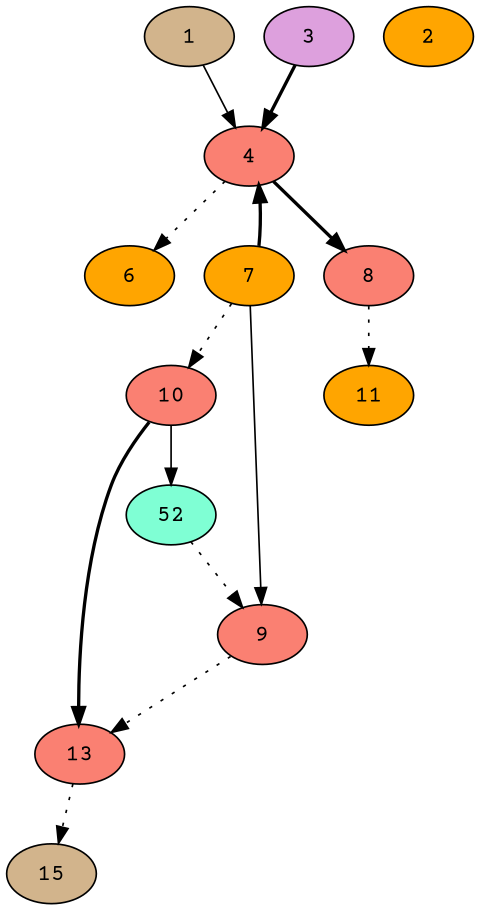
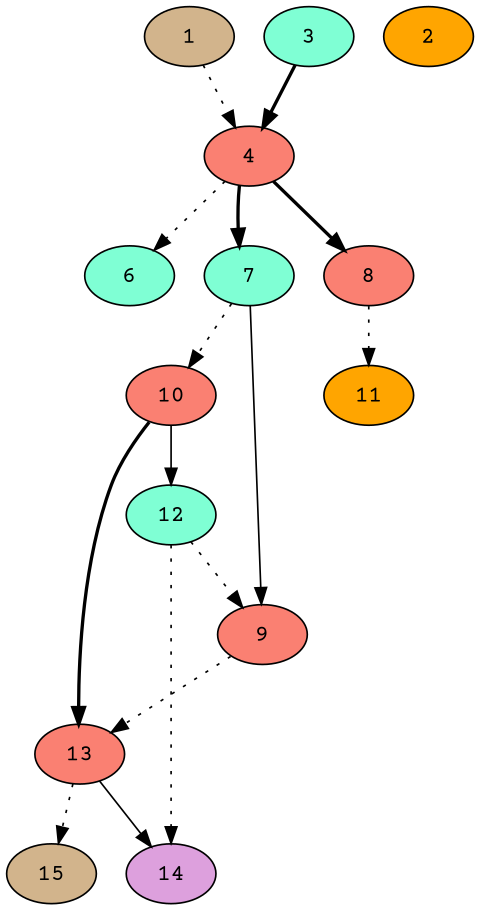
  digraph {
    fontname="Courier Prime"
    node [alpha=0.09 fillcolor=salmon fontname="Courier Prime" style=filled]
    edge [fontname="Courier Prime" style=dotted]
    1 [expect_size=50721792 fillcolor=tan]
    4 [alpha=0.13 expect_size=13256704]
-   6 [alpha=0.12 expect_size=42238976 fillcolor=orange]
-   7 [alpha=0.14 expect_size=24270848 fillcolor=orange]
+   6 [alpha=0.12 expect_size=42238976 fillcolor=aquamarine]
+   7 [alpha=0.14 expect_size=24270848 fillcolor=aquamarine]
    8 [alpha=0.06 expect_size=12318720]
    9 [alpha=0.11 expect_size=46442496]
    10 [alpha=0.14 expect_size=25879552]
    11 [alpha=0.01 expect_size=51504128 fillcolor=orange]
    2 [alpha=0.18 expect_size=26686464 fillcolor=orange]
-   3 [alpha=0.11 expect_size=12816384 fillcolor=plum]
+   3 [alpha=0.11 expect_size=12816384 fillcolor=aquamarine]
    13 [expect_size=22277120]
-   12 [alpha=0.18 expect_size=26727424 fillcolor=aquamarine label=52]
+   12 [alpha=0.18 expect_size=26727424 fillcolor=aquamarine]
+   14 [alpha=0.15 expect_size=48759808 fillcolor=plum]
    15 [alpha=0.19 expect_size=32560128 fillcolor=tan]
-   1 -> 4 [style=solid]
+   1 -> 4
    4 -> 6
-   7 -> 4 [style=bold]
+   4 -> 7 [style=bold]
    4 -> 8 [style=bold]
    7 -> 9 [style=solid]
    7 -> 10
    8 -> 11
    9 -> 13
    10 -> 13 [style=bold]
    10 -> 12 [style=solid]
    3 -> 4 [style=bold]
+   13 -> 14 [style=solid]
    13 -> 15
    12 -> 9
+   12 -> 14
  }
